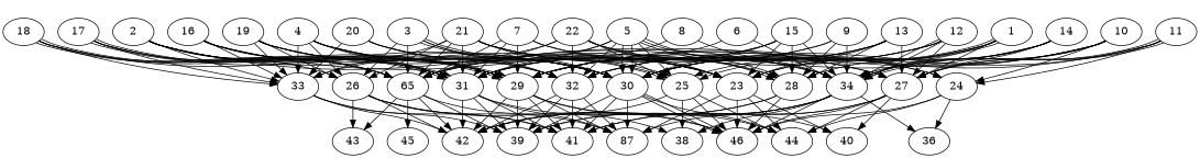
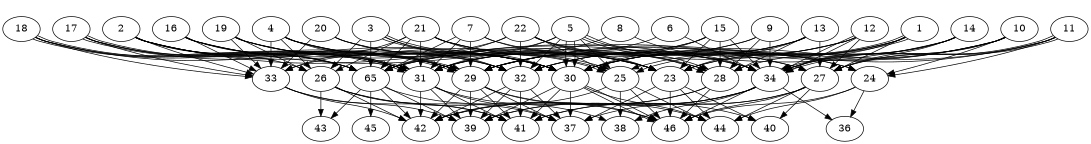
  digraph {
    node [alpha=0.09]
    1 [alpha=0.12 expect_size=10397893009503944704000]
    23 [alpha=0.17 expect_size=12730087893702665043968]
    25 [alpha=0.06 expect_size=2325908043943165034496]
    27 [alpha=0.16 expect_size=88351016331771904000]
    29 [alpha=0.17 expect_size=4901446877217973]
    30 [alpha=0.12 expect_size=4419493247030751232]
    34 [alpha=0.19 expect_size=13694636773399787995136]
-   37 [alpha=0.08 expect_size=4848020665942281216 label=87]
+   37 [alpha=0.08 expect_size=4848020665942281216]
    40 [alpha=0.02 expect_size=301790392286523162624]
    44 [alpha=0.15 expect_size=5572876942169506]
    46 [alpha=0.17 expect_size=86626237889937808]
    38 [alpha=0.11 expect_size=8753082006552496]
    42 [alpha=0.08 expect_size=85575296783615000576]
    41 [alpha=0.05 expect_size=2299422362943666944]
    39 [alpha=0.10 expect_size=126745821920585248]
    36 [alpha=0.15 expect_size=7230406722745066848256]
    2 [alpha=0.03 expect_size=1246348917071005952]
    26 [alpha=0.13 expect_size=726726231717771739136]
    31 [expect_size=14205188508650694]
    32 [alpha=0.01 expect_size=4457961036952825344]
    33 [alpha=0.04 expect_size=17560868565140312686592]
    n22 [alpha=0.05 expect_size=1618836144859880882176 label=65]
    24 [alpha=0.15 expect_size=167386195799656192]
    43 [alpha=0.16 expect_size=230593789591289856000]
    45 [alpha=0.01 expect_size=18691284125401663668224]
    3 [alpha=0.01 expect_size=12799545787174620]
    4 [alpha=0.12 expect_size=256228805583154944]
    28 [expect_size=9440369955095799808]
    5 [alpha=0.08 expect_size=762785892712748672]
    6 [alpha=0.02 expect_size=459570591408118400]
    7 [alpha=0.12 expect_size=88733843271260640]
    8 [expect_size=70368991546652496]
    9 [alpha=0.14 expect_size=2016314331656049655808]
    10 [alpha=0.11 expect_size=8557654216297672]
    11 [alpha=0.16 expect_size=4257987059971009024]
    12 [alpha=0.05 expect_size=159733484321643424]
    13 [alpha=0.05 expect_size=11713460510088912896]
    14 [alpha=0.20 expect_size=149539537379824384]
    15 [alpha=0.07 expect_size=4481751530374420480]
    16 [alpha=0.08 expect_size=17865720749797408768000]
    17 [alpha=0.04 expect_size=10690994573414498304000]
    18 [alpha=0.11 expect_size=10185955813251446784]
    19 [expect_size=1261360837519521280]
    20 [alpha=0.14 expect_size=8512017504995037413376]
    21 [alpha=0.10 expect_size=38530926710270200]
    22 [expect_size=69516651143160368]
    1 -> 23
    1 -> 25
    1 -> 25
    1 -> 27
    1 -> 29
    1 -> 30
    1 -> 34
    23 -> 37
    23 -> 40
    23 -> 44
    23 -> 46
    25 -> 44
    25 -> 46
    25 -> 38
    25 -> 42
    27 -> 37
    27 -> 40
    27 -> 44
    27 -> 46
    27 -> 41
    29 -> 37
    29 -> 40
    29 -> 46
    29 -> 42
    29 -> 41
    29 -> 39
    30 -> 37
    30 -> 44
    30 -> 46
    30 -> 46
    30 -> 41
    30 -> 39
    34 -> 46
    34 -> 38
    34 -> 42
    34 -> 41
    34 -> 39
    34 -> 36
    2 -> 25
    2 -> 29
    2 -> 34
    2 -> 26
    2 -> 31
    2 -> 32
    2 -> 33
    2 -> n22
    26 -> 37
    26 -> 46
    26 -> 42
    26 -> 41
    26 -> 43
    31 -> 37
    31 -> 44
    31 -> 42
    31 -> 41
    31 -> 39
    32 -> 37
    32 -> 42
    32 -> 41
    32 -> 39
    33 -> 42
    33 -> 41
    33 -> 39
    n22 -> 38
    n22 -> 42
    n22 -> 39
    n22 -> 43
    n22 -> 45
    24 -> 44
    24 -> 46
    24 -> 36
    3 -> 25
    3 -> 25
    3 -> 30
    3 -> 26
    3 -> 32
    3 -> n22
    4 -> 23
    4 -> 29
    4 -> 30
    4 -> 26
    4 -> 31
    4 -> 33
    4 -> 28
    28 -> 46
    28 -> 42
    28 -> 39
    5 -> 25
    5 -> 30
    5 -> 30
    5 -> 34
    5 -> 31
    5 -> 32
    5 -> n22
    5 -> 28
    5 -> 28
    6 -> 34
    6 -> 31
    7 -> 23
    7 -> 29
    7 -> 31
    7 -> n22
    7 -> 24
    8 -> 34
    8 -> 31
    9 -> 29
    9 -> 34
    9 -> 31
    9 -> 28
    10 -> 27
    10 -> 29
    10 -> 30
    10 -> 34
    10 -> 32
    10 -> 24
    11 -> 27
    11 -> 29
    11 -> 30
    11 -> 34
    11 -> 34
    11 -> 24
    12 -> 27
    12 -> 30
    12 -> 34
    12 -> 34
    12 -> 32
    12 -> n22
    13 -> 23
    13 -> 27
    13 -> 29
    13 -> 30
    13 -> 32
    13 -> 28
    14 -> 23
    14 -> 27
    14 -> 34
    14 -> n22
    14 -> 28
    15 -> 23
    15 -> 29
    15 -> 30
    15 -> 34
    15 -> 31
    15 -> 28
    16 -> 27
    16 -> 29
    16 -> 30
    16 -> 31
    16 -> 33
    16 -> n22
    17 -> 29
    17 -> 29
    17 -> 30
    17 -> 31
    17 -> 33
    17 -> n22
    18 -> 29
    18 -> 30
    18 -> 31
    18 -> 31
    18 -> 33
    18 -> n22
    19 -> 23
    19 -> 29
    19 -> 30
    19 -> 26
    19 -> 32
    19 -> 33
    20 -> 23
    20 -> 30
    20 -> 32
    20 -> 33
    21 -> 23
    21 -> 27
    21 -> 30
    21 -> 34
    21 -> 26
    21 -> 31
    21 -> 33
    21 -> n22
    22 -> 23
    22 -> 25
    22 -> 32
    22 -> 33
    22 -> n22
    22 -> 24
    22 -> 28
  }
